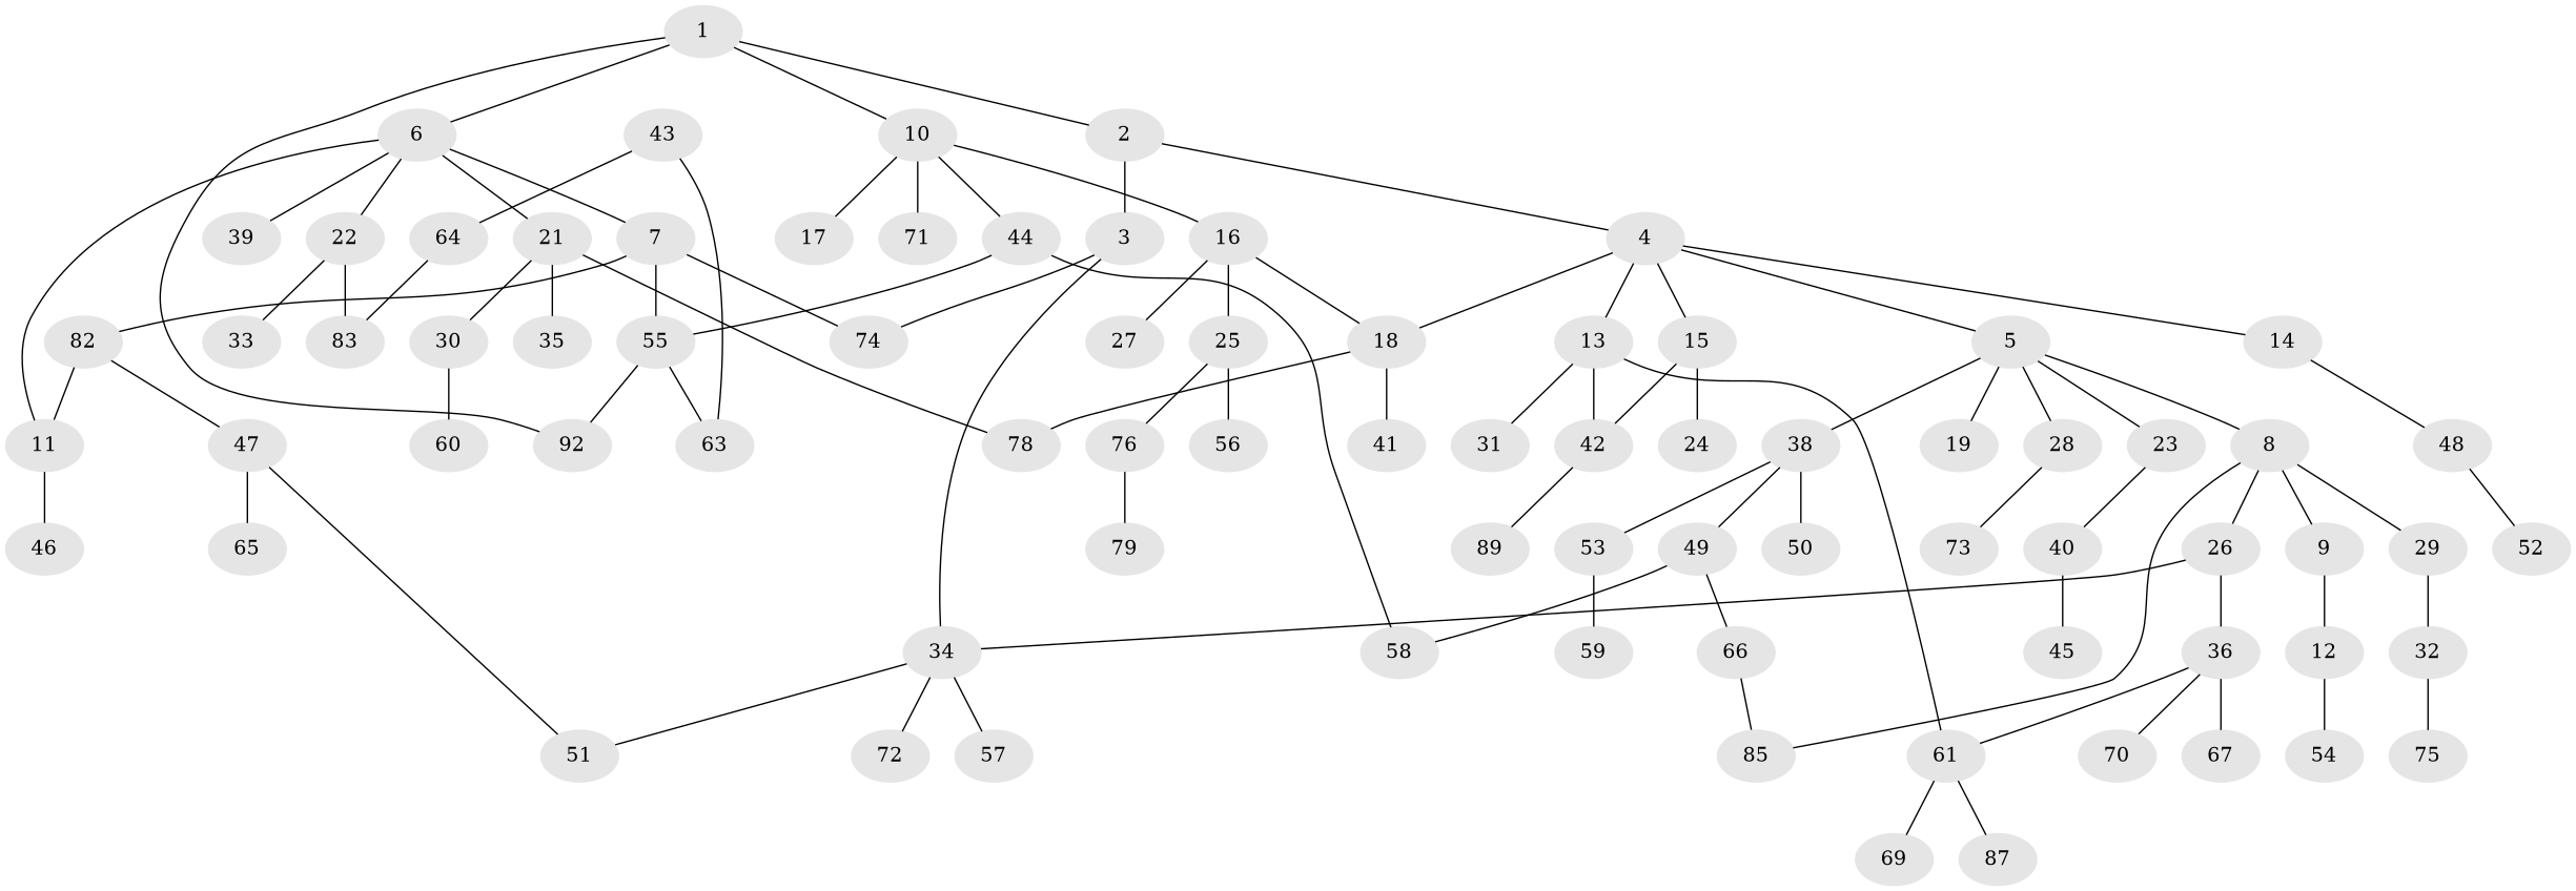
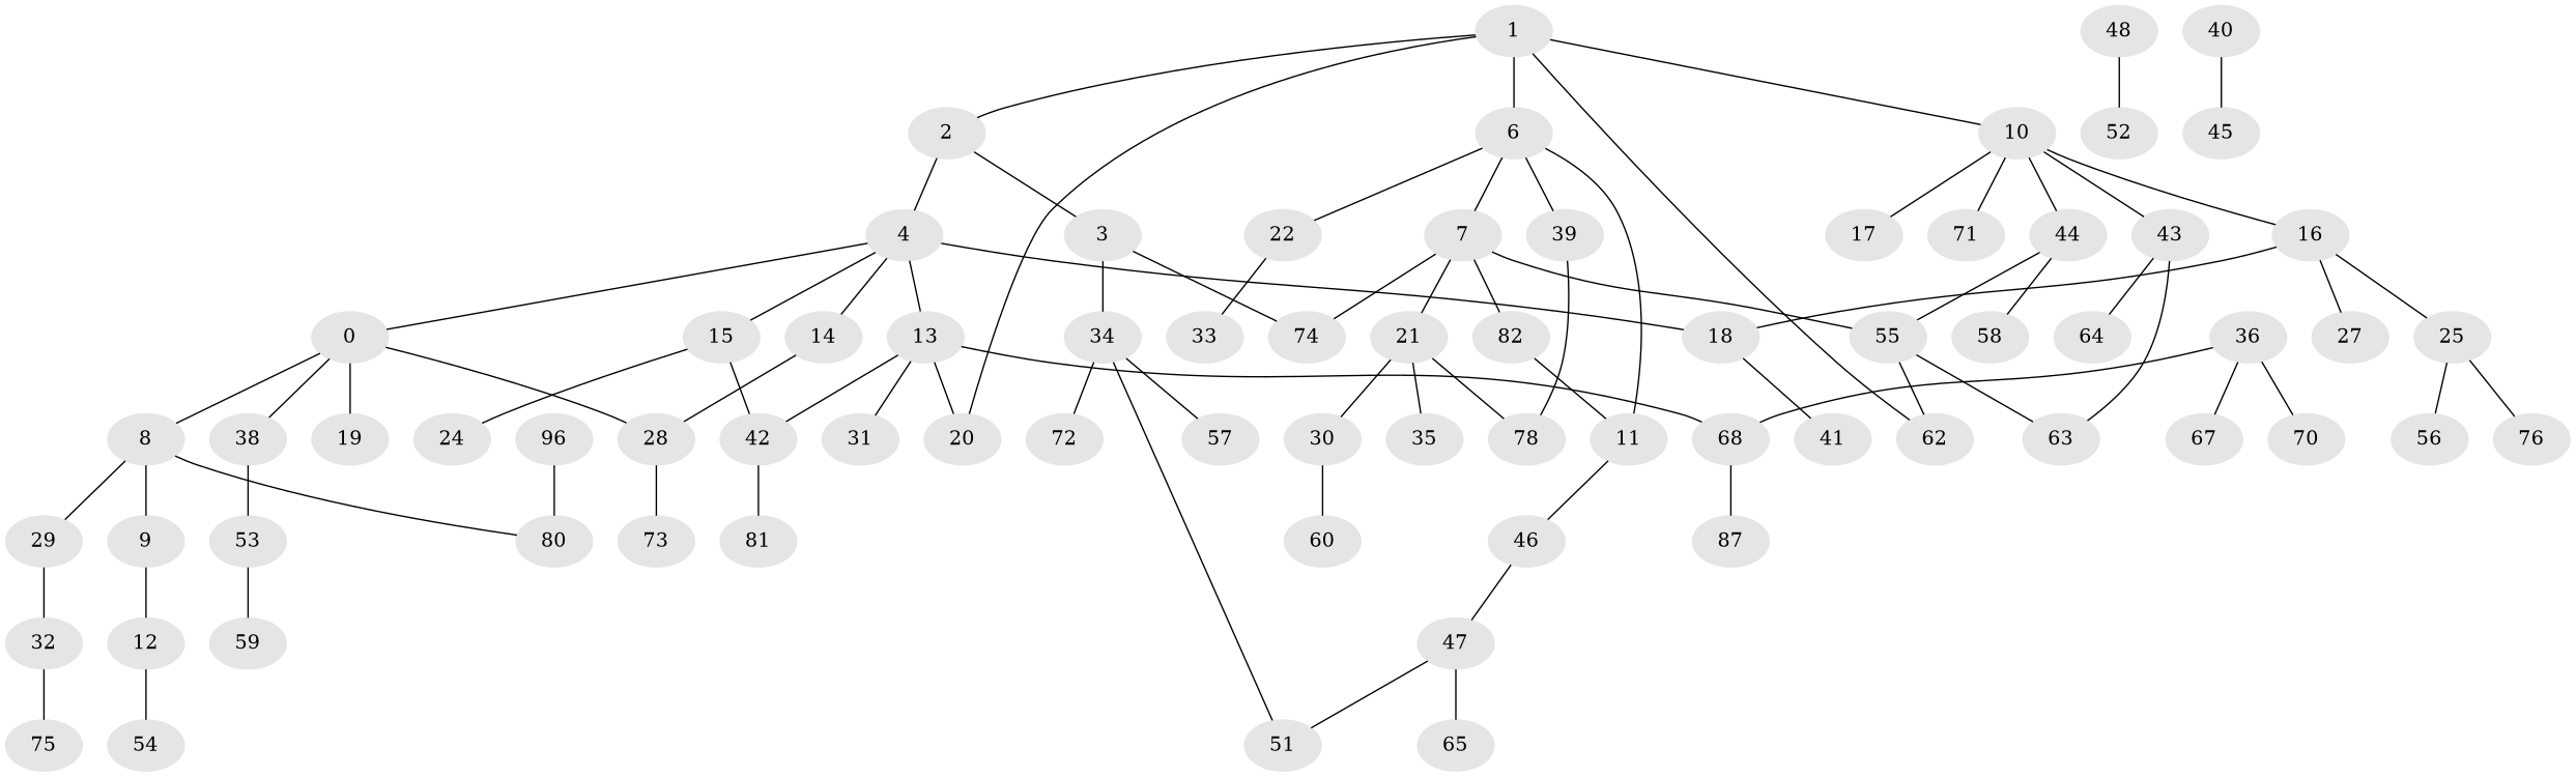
  graph {
    node [color=gray90 style=filled]
    1
    2
    6
    10
-   62 [label=92]
+   20
+   62
    3
    4
    7
    11
    21
    22
    39
    16
    17
    43
    44
    71
    34
    74
-   5
+   5 [label=0]
    13
    14
    15
    18
    51
    57
    72
    8
    19
-   23
    28
    38
    31
    42
-   68 [label=61]
+   68
    48
    24
    41
    9
-   26
    29
-   80 [label=85]
+   80
    40
    73
-   49
-   50
    53
    55
    82
    46
    30
    35
    78
    33
-   83
    63
    12
    36
    32
    54
    25
    27
    64
    58
    47
-   81 [label=89]
-   69
+   81
    n69 [label=87]
    52
    56
    76
    60
    45
-   79
    67
    70
    75
-   66
+   66 [label=96]
    59
    65
    1 -- 2
    1 -- 6
    1 -- 10
+   1 -- 20
    1 -- 62
    2 -- 3
    2 -- 4
    6 -- 7
    6 -- 11
-   6 -- 21
+   7 -- 21
    6 -- 22
    6 -- 39
    10 -- 16
    10 -- 17
+   10 -- 43
    10 -- 44
    10 -- 71
    3 -- 34
    3 -- 74
    4 -- 5
    4 -- 13
    4 -- 14
    4 -- 15
    4 -- 18
    7 -- 74
    7 -- 55
    7 -- 82
    11 -- 46
    21 -- 30
    21 -- 35
    21 -- 78
    22 -- 33
-   22 -- 83
-   18 -- 78
+   39 -- 78
    16 -- 18
    16 -- 25
    16 -- 27
    43 -- 63
    43 -- 64
    44 -- 55
    44 -- 58
    34 -- 51
    34 -- 57
    34 -- 72
    5 -- 8
    5 -- 19
-   5 -- 23
    5 -- 28
    5 -- 38
+   13 -- 20
    13 -- 31
    13 -- 42
    13 -- 68
-   14 -- 48
+   14 -- 28
    15 -- 42
    15 -- 24
    18 -- 41
    8 -- 9
-   8 -- 26
    8 -- 29
    8 -- 80
-   23 -- 40
    28 -- 73
-   38 -- 49
-   38 -- 50
    38 -- 53
    42 -- 81
-   68 -- 69
    68 -- n69
    48 -- 52
    9 -- 12
-   26 -- 34
-   26 -- 36
    29 -- 32
    40 -- 45
-   49 -- 58
-   49 -- 66
    53 -- 59
    55 -- 62
    55 -- 63
    82 -- 11
-   82 -- 47
+   46 -- 47
    30 -- 60
    12 -- 54
    36 -- 68
    36 -- 67
    36 -- 70
    32 -- 75
    25 -- 56
    25 -- 76
-   64 -- 83
    47 -- 51
    47 -- 65
-   76 -- 79
    66 -- 80
  }
